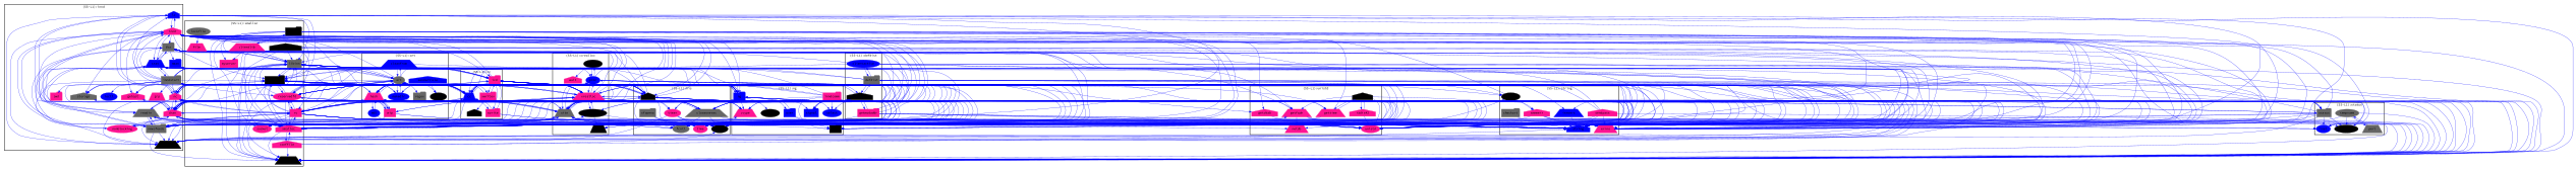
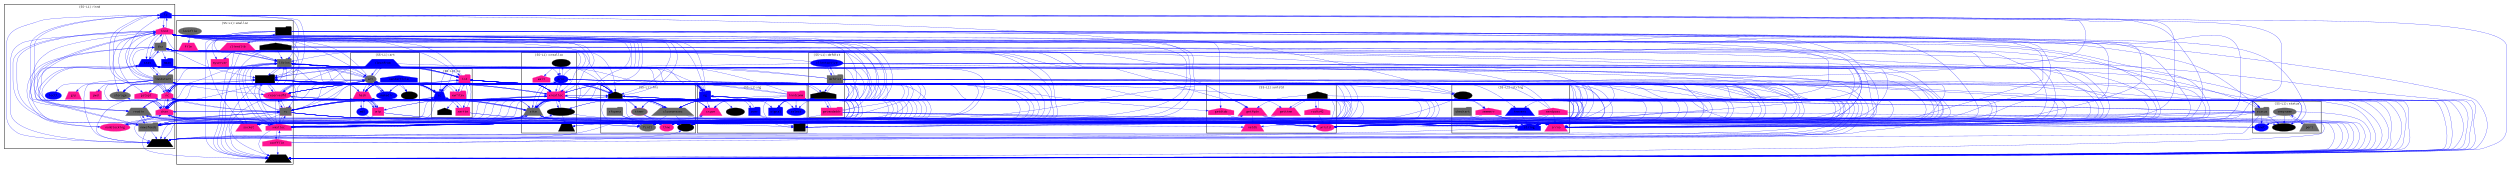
  digraph {
    fontname="Source Code Pro"
    node [color=deeppink fontcolor=black fontname="Source Code Pro" shape=folder style=filled]
    edge [color=blue font=6 fontname="Source Code Pro"]
    n1 [color=blue label=lc shape=house]
    n2 [label=innd shape=house]
    n3 [color=black label=syslog shape=trapezium]
    n4 [label=nc shape=house]
    n5 [label=chan shape=house]
    n6 [color=gray40 label=newsfeeds]
    n7 [color=gray40 label=readin shape=trapezium]
    n8 [color=blue label=stat shape=trapezium]
    n9 [label=grp shape=trapezium]
    n10 [label=getopt shape=house]
    n11 [label=pwd]
    n12 [color=gray40 label=inndstart]
-   n13 [color=gray40 label=storage shape=house]
+   n13 [color=gray40 label=storage shape=ellipse]
    n14 [color=blue label=ioctl shape=ellipse]
    n15 [color=blue label=mman]
    n16 [color=gray40 label=dbz]
    n17 [label=nonblocking shape=ellipse]
    n18 [label=wait shape=house]
    n19 [color=black label=waitnb shape=ellipse]
    n20 [color=blue label=proc shape=ellipse]
    n21 [color=gray40 label=site shape=trapezium]
-   n22 [label=xrealloc shape=trapezium]
+   n22 [label=xrealloc]
    n23 [color=black label=qio shape=trapezium]
    n24 [color=black label=findheader shape=ellipse]
    n25 [color=blue label=cleanfrom shape=trapezium]
-   n26 [color=gray40 label=regex]
    n27 [color=gray40 label=art shape=ellipse]
    n28 [color=blue label=makedir shape=ellipse]
    n29 [label=hash shape=trapezium]
    n30 [label=wip]
    n31 [color=blue label=md5 shape=ellipse]
    n32 [color=black label=libio shape=ellipse]
    n33 [color=blue label=sendarticle shape=house]
    n34 [color=blue label=innvers shape=trapezium]
    n35 [color=gray40 label=checkart]
    n36 [color=blue label=string shape=house]
    n37 [label=xmemerr shape=house]
    n38 [color=black label=macros shape=ellipse]
    n39 [label=errno shape=trapezium]
    n40 [label=sendpass shape=house]
    n41 [color=black label=genid shape=house]
    n42 [label=gettime shape=trapezium]
    n43 [label=radix42 shape=house]
    n44 [label=netdb shape=trapezium]
    n45 [label=getfqdn shape=trapezium]
    n46 [label=unistd shape=ellipse]
    n47 [label=getdtab shape=house]
    n48 [color=black label=dirent shape=ellipse]
    n49 [label=ctype shape=trapezium]
    n50 [color=blue label=ng]
    n51 [color=blue label=over]
    n52 [color=black label=in]
    n53 [color=blue label=signal]
    n54 [color=blue label=select shape=ellipse]
    n55 [label=inndcomm]
    n56 [label=time shape=ellipse]
-   n57 [label=timer shape=ellipse]
+   n57 [label=timer shape=ellipse fillcolor=gray40]
    n58 [color=gray40 label=xfopena]
    n59 [color=gray40 label=fcntl shape=ellipse]
    n60 [color=black label=stdio shape=ellipse]
    n61 [color=black label=his shape=house]
    n62 [color=gray40 label=closeonexec shape=trapezium]
    n63 [label=icd]
    n64 [color=blue label=cc shape=trapezium]
    n65 [label=xwrite]
    n66 [label=xwritev]
    n67 [color=black label=uio shape=house]
    n68 [label=myserver]
    n69 [color=black label=remopen]
    n70 [label=clientlib shape=trapezium]
    n71 [color=black label=getconfig]
    n72 [label=reservedfd shape=ellipse]
    n73 [color=gray40 label=libinn]
    n74 [label=xmalloc shape=house]
-   n75 [label=rc]
+   n75 [label=rc fillcolor=gray40]
    n76 [color=gray40 label=lockfile shape=ellipse]
    n77 [label=file shape=trapezium]
-   n78 [label=socket shape=ellipse]
+   n78 [label=socket shape=trapezium]
    n79 [color=black label=localopen shape=house]
    n80 [label=conffile shape=house]
    n81 [color=black label=stdlib shape=trapezium]
    n82 [color=gray40 label=tempname shape=ellipse]
    n83 [color=gray40 label=perl shape=trapezium]
    n84 [color=black label=clibrary shape=ellipse]
    n85 [color=gray40 label=status]
    n86 [color=blue label=inet shape=ellipse]
    n87 [color=blue label=clientactive shape=ellipse]
    n88 [color=gray40 label=defdist]
    n89 [color=black label=wildmat shape=house]
    n90 [label=getmodaddr]
    subgraph cluster_1 {
      color=black
      label="(SS-L1):innd"
      style=bold
      n1
      n2
      n3
      n4
      n5
      n6
      n7
      n8
      n9
      n10
      n11
      n12
      n13
      n14
      n15
      n16
      n17
    }
    subgraph cluster_2 {
      color=black
      label="(SS-L1):xrealloc"
      style=bold
      n18
      n19
      n20
      n21
      n22
      n23
      n24
    }
    subgraph cluster_3 {
      color=black
      label="(SS-L1):art"
      style=bold
      n25
-     n26
      n27
      n28
      n29
      n30
      n31
      n32
      n33
    }
    subgraph cluster_4 {
      color=black
      label="(SS-L1):string"
      style=bold
      n34
      n35
      n36
      n37
      n38
      n39
      n40
    }
    subgraph cluster_5 {
      color=black
      label="(SS-L1):unistd"
      style=bold
      n41
      n42
      n43
      n44
      n45
      n46
      n47
    }
    subgraph cluster_6 {
      color=black
      label="(SS-L1):ng"
      style=bold
      n48
      n49
      n50
      n51
      n52
      n53
      n54
      n55
    }
    subgraph cluster_7 {
      color=black
      label="(SS-L1):his"
      style=bold
      n56
      n57
      n58
      n59
      n60
      n61
      n62
    }
    subgraph cluster_8 {
      color=black
      label="(SS-L1):cc"
      style=bold
      n63
      n64
      n65
      n66
      n67
    }
    subgraph cluster_9 {
      color=black
      label="(SS-L1):xmalloc"
      style=bold
      n68
      n69
      n70
      n71
      n72
      n73
      n74
      n75
      n76
      n77
      n78
      n79
      n80
      n81
    }
    subgraph cluster_10 {
      color=black
      label="(SS-L1):status"
      style=bold
      n82
      n83
      n84
      n85
      n86
    }
    subgraph cluster_11 {
      color=black
      label="(SS-L1):defdist"
      style=bold
      n87
      n88
      n89
      n90
    }
    n1 -> n2
    n1 -> n3
    n1 -> n4
    n1 -> n5
    n1 -> n36
    n1 -> n39
    n1 -> n46
    n1 -> n71
    n1 -> n73
    n1 -> n74
    n1 -> n78
    n1 -> n81
    n2 -> n1
    n2 -> n3
    n2 -> n5
    n2 -> n6
    n2 -> n7
    n2 -> n8
    n2 -> n10
    n2 -> n13
    n2 -> n16
    n2 -> n21
    n2 -> n22
    n2 -> n27
    n2 -> n34
    n2 -> n36
    n2 -> n39
    n2 -> n46
    n2 -> n47
    n2 -> n50
    n2 -> n53
    n2 -> n59
    n2 -> n60
    n2 -> n61
    n2 -> n62
    n2 -> n63
    n2 -> n64
    n2 -> n71
    n2 -> n73
    n2 -> n74
    n2 -> n75
    n2 -> n81
    n4 -> n1
    n4 -> n2
    n4 -> n3
    n4 -> n5
    n4 -> n7
    n4 -> n22
    n4 -> n23
    n4 -> n27
    n4 -> n29
    n4 -> n30
    n4 -> n36
    n4 -> n39
    n4 -> n46
    n4 -> n59
    n4 -> n60
    n4 -> n61
    n4 -> n63
    n4 -> n71
    n4 -> n73
    n4 -> n74
    n4 -> n75
    n4 -> n78
    n4 -> n81
    n4 -> n84
    n5 -> n1
    n5 -> n2
    n5 -> n3
    n5 -> n4
    n5 -> n17
    n5 -> n20
    n5 -> n21
    n5 -> n22
    n5 -> n27
    n5 -> n29
    n5 -> n30
    n5 -> n36
    n5 -> n39
-   n5 -> n42
    n5 -> n46
    n5 -> n54
    n5 -> n57
    n5 -> n60
    n5 -> n61
    n5 -> n62
    n5 -> n63
    n5 -> n64
    n5 -> n73
    n5 -> n74
    n5 -> n75
    n5 -> n81
    n5 -> n85
    n5 -> n86
    n6 -> n2
    n6 -> n3
    n6 -> n7
    n6 -> n8
    n6 -> n21
    n6 -> n22
    n6 -> n36
    n6 -> n49
    n6 -> n50
    n6 -> n63
    n6 -> n64
    n6 -> n71
    n6 -> n73
    n6 -> n74
    n6 -> n81
    n6 -> n89
    n7 -> n6
    n7 -> n8
    n7 -> n39
    n7 -> n46
    n7 -> n59
    n7 -> n71
    n7 -> n73
    n7 -> n74
    n7 -> n81
    n8 -> n2
    n8 -> n6
    n8 -> n7
    n8 -> n12
    n8 -> n16
    n8 -> n27
    n8 -> n28
    n8 -> n50
    n8 -> n60
    n8 -> n63
    n8 -> n73
    n12 -> n1
    n12 -> n2
    n12 -> n3
    n12 -> n4
    n12 -> n5
    n12 -> n8
    n12 -> n9
    n12 -> n10
    n12 -> n11
    n12 -> n13
    n12 -> n14
    n12 -> n16
    n12 -> n20
    n12 -> n27
    n12 -> n30
    n12 -> n34
    n12 -> n36
    n12 -> n38
    n12 -> n39
    n12 -> n42
    n12 -> n46
    n12 -> n47
    n12 -> n52
    n12 -> n53
    n12 -> n59
    n12 -> n60
    n12 -> n61
    n12 -> n63
    n12 -> n64
    n12 -> n71
    n12 -> n72
    n12 -> n73
    n12 -> n74
    n12 -> n75
    n12 -> n78
    n12 -> n81
    n12 -> n86
    n16 -> n8
    n16 -> n15
    n16 -> n17
    n16 -> n36
    n16 -> n39
    n16 -> n46
    n16 -> n52
    n16 -> n54
    n16 -> n59
    n16 -> n60
    n16 -> n61
    n16 -> n62
    n16 -> n71
    n16 -> n72
    n16 -> n73
    n16 -> n74
    n16 -> n81
    n17 -> n5
    n17 -> n16
    n17 -> n59
    n17 -> n75
    n19 -> n18
    n19 -> n20
    n20 -> n2
    n20 -> n3
    n20 -> n19
    n20 -> n21
    n20 -> n22
    n20 -> n39
    n20 -> n53
    n20 -> n74
    n20 -> n81
    n21 -> n2
    n21 -> n3
    n21 -> n5
    n21 -> n6
    n21 -> n13
    n21 -> n20
    n21 -> n22
    n21 -> n27
    n21 -> n29
    n21 -> n36
    n21 -> n39
    n21 -> n46
    n21 -> n56
-   n59 -> n21
+   n21 -> n59
    n21 -> n60
    n21 -> n62
    n21 -> n64
    n21 -> n73
    n21 -> n74
    n21 -> n78
    n21 -> n81
    n21 -> n89
    n22 -> n2
    n22 -> n4
    n22 -> n5
    n22 -> n6
    n22 -> n20
    n22 -> n21
    n22 -> n24
    n22 -> n27
    n22 -> n29
    n22 -> n36
    n22 -> n37
    n22 -> n38
    n22 -> n50
    n22 -> n61
    n22 -> n64
    n22 -> n71
    n22 -> n72
    n22 -> n75
    n22 -> n81
    n24 -> n22
    n24 -> n23
    n24 -> n27
    n24 -> n36
    n24 -> n74
    n25 -> n27
    n25 -> n36
    n27 -> n2
    n27 -> n3
    n27 -> n4
    n27 -> n5
    n27 -> n8
    n27 -> n13
    n27 -> n21
    n27 -> n22
    n27 -> n24
    n27 -> n25
-   n27 -> n26
    n27 -> n28
    n27 -> n29
    n27 -> n32
    n27 -> n36
    n27 -> n39
    n27 -> n46
    n27 -> n49
    n27 -> n50
    n27 -> n56
    n27 -> n57
    n27 -> n59
    n27 -> n60
    n27 -> n61
    n27 -> n63
    n27 -> n64
    n27 -> n66
    n27 -> n71
    n27 -> n72
    n27 -> n73
    n27 -> n74
    n27 -> n75
    n27 -> n81
    n27 -> n89
    n28 -> n8
    n28 -> n27
    n28 -> n39
    n28 -> n64
    n29 -> n4
    n29 -> n5
    n29 -> n21
    n29 -> n22
    n29 -> n27
    n29 -> n30
    n29 -> n31
    n29 -> n36
    n29 -> n49
    n29 -> n61
    n29 -> n64
    n29 -> n74
    n30 -> n2
    n30 -> n4
    n30 -> n5
    n30 -> n29
    n30 -> n36
    n30 -> n74
    n30 -> n81
    n31 -> n29
    n31 -> n36
    n33 -> n32
    n33 -> n36
    n33 -> n60
    n34 -> n36
    n35 -> n36
    n37 -> n36
    n37 -> n39
    n37 -> n60
    n37 -> n81
    n38 -> n2
    n38 -> n37
    n40 -> n36
    n40 -> n39
    n40 -> n60
    n40 -> n71
    n40 -> n73
    n40 -> n81
    n41 -> n42
    n41 -> n43
    n41 -> n45
    n41 -> n46
    n41 -> n60
-   n42 -> n2
    n42 -> n41
    n42 -> n56
    n43 -> n41
    n43 -> n46
    n45 -> n36
    n45 -> n44
    n45 -> n46
    n45 -> n73
    n47 -> n46
    n50 -> n2
    n50 -> n3
    n50 -> n6
    n50 -> n8
    n50 -> n15
    n50 -> n22
    n50 -> n27
    n50 -> n36
    n50 -> n48
    n50 -> n49
    n50 -> n51
    n50 -> n60
    n50 -> n63
    n50 -> n64
    n50 -> n72
    n50 -> n73
    n50 -> n74
    n50 -> n81
    n51 -> n36
    n51 -> n50
    n51 -> n52
    n55 -> n8
    n55 -> n36
    n55 -> n39
    n55 -> n46
    n55 -> n49
    n55 -> n52
    n55 -> n53
    n55 -> n54
    n55 -> n60
    n55 -> n71
    n55 -> n73
+   n55 -> n74
    n55 -> n78
    n55 -> n81
    n57 -> n3
    n57 -> n36
    n57 -> n56
    n57 -> n60
    n57 -> n73
    n58 -> n59
    n58 -> n60
    n61 -> n2
    n61 -> n3
    n61 -> n4
    n61 -> n5
    n61 -> n16
    n61 -> n22
    n61 -> n27
    n61 -> n29
    n61 -> n36
    n61 -> n39
    n61 -> n46
    n61 -> n57
    n61 -> n59
    n61 -> n60
    n61 -> n62
    n61 -> n64
    n61 -> n71
    n61 -> n72
    n61 -> n73
    n61 -> n74
    n61 -> n81
    n62 -> n5
    n62 -> n16
    n62 -> n21
    n62 -> n39
    n62 -> n59
    n62 -> n60
    n62 -> n61
    n62 -> n63
    n63 -> n2
    n63 -> n3
    n63 -> n4
    n63 -> n6
    n63 -> n8
    n63 -> n15
    n63 -> n36
    n63 -> n39
    n63 -> n46
    n63 -> n50
    n63 -> n59
    n63 -> n60
    n63 -> n61
    n63 -> n62
    n63 -> n64
    n63 -> n65
    n63 -> n66
    n63 -> n71
    n63 -> n73
    n63 -> n74
    n63 -> n81
    n64 -> n2
    n64 -> n3
    n64 -> n5
    n64 -> n6
    n64 -> n13
    n64 -> n21
    n64 -> n22
    n64 -> n23
    n64 -> n27
    n64 -> n28
    n64 -> n29
    n64 -> n36
    n64 -> n39
    n64 -> n46
    n64 -> n49
    n64 -> n50
    n64 -> n52
    n64 -> n53
    n64 -> n59
    n64 -> n60
    n64 -> n61
    n64 -> n63
    n64 -> n65
    n64 -> n71
    n64 -> n73
    n64 -> n74
    n64 -> n75
    n64 -> n78
    n64 -> n81
    n65 -> n36
    n65 -> n46
    n65 -> n63
    n65 -> n64
    n66 -> n27
    n66 -> n63
    n66 -> n67
    n69 -> n36
    n69 -> n39
    n69 -> n44
    n69 -> n46
    n69 -> n52
    n69 -> n60
    n69 -> n68
    n69 -> n70
    n69 -> n73
    n69 -> n78
    n69 -> n81
    n69 -> n86
    n70 -> n36
    n70 -> n60
    n70 -> n68
    n70 -> n69
    n70 -> n73
    n70 -> n81
    n71 -> n3
    n71 -> n22
    n71 -> n36
    n71 -> n45
    n71 -> n60
    n71 -> n72
    n71 -> n73
    n71 -> n74
    n71 -> n81
    n72 -> n2
    n72 -> n16
    n72 -> n22
    n72 -> n27
    n72 -> n50
    n72 -> n60
    n72 -> n61
    n72 -> n71
    n72 -> n73
    n72 -> n74
    n72 -> n75
    n72 -> n81
    n72 -> n85
    n73 -> n10
    n73 -> n36
    n73 -> n45
    n73 -> n64
    n73 -> n71
    n73 -> n74
    n73 -> n81
    n74 -> n2
    n74 -> n4
    n74 -> n5
    n74 -> n6
    n74 -> n7
    n74 -> n10
    n74 -> n12
    n74 -> n16
    n74 -> n20
    n74 -> n21
    n74 -> n24
    n74 -> n27
    n74 -> n29
    n74 -> n36
    n74 -> n38
    n74 -> n45
    n74 -> n50
    n74 -> n61
    n74 -> n63
    n74 -> n64
    n74 -> n71
    n74 -> n72
    n74 -> n73
    n74 -> n75
    n74 -> n80
    n74 -> n81
    n74 -> n88
    n75 -> n2
    n75 -> n3
    n75 -> n4
    n75 -> n5
    n75 -> n17
    n75 -> n22
    n75 -> n27
    n75 -> n36
    n75 -> n44
    n75 -> n46
    n75 -> n49
    n75 -> n52
    n75 -> n60
    n75 -> n71
    n75 -> n72
    n75 -> n73
    n75 -> n74
    n75 -> n78
    n75 -> n81
    n75 -> n84
    n75 -> n85
    n75 -> n86
    n75 -> n89
    n76 -> n77
    n79 -> n36
    n79 -> n39
    n79 -> n46
    n79 -> n60
    n79 -> n73
    n79 -> n78
    n79 -> n81
    n80 -> n36
    n80 -> n60
    n80 -> n74
    n80 -> n81
    n82 -> n60
    n82 -> n81
    n82 -> n83
    n82 -> n84
    n83 -> n82
    n85 -> n2
    n85 -> n3
    n85 -> n5
    n85 -> n36
    n85 -> n46
    n85 -> n56
    n85 -> n60
    n85 -> n72
    n85 -> n73
    n85 -> n75
    n85 -> n84
    n85 -> n86
    n87 -> n36
    n87 -> n39
    n87 -> n46
    n87 -> n60
    n87 -> n71
    n87 -> n73
    n87 -> n81
    n87 -> n88
    n88 -> n36
    n88 -> n39
    n88 -> n46
    n88 -> n60
    n88 -> n71
    n88 -> n73
    n88 -> n74
    n88 -> n81
    n88 -> n87
    n88 -> n89
    n89 -> n6
    n89 -> n21
    n89 -> n27
    n89 -> n75
    n89 -> n88
    n89 -> n90
    n90 -> n36
    n90 -> n39
    n90 -> n46
    n90 -> n60
    n90 -> n71
    n90 -> n73
    n90 -> n81
    n90 -> n89
  }
